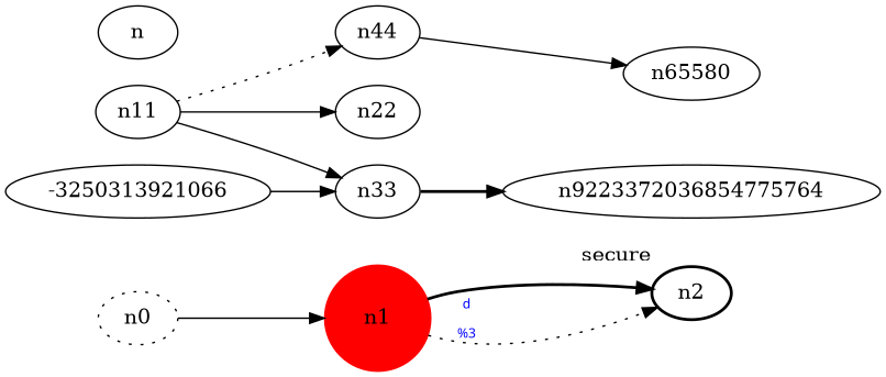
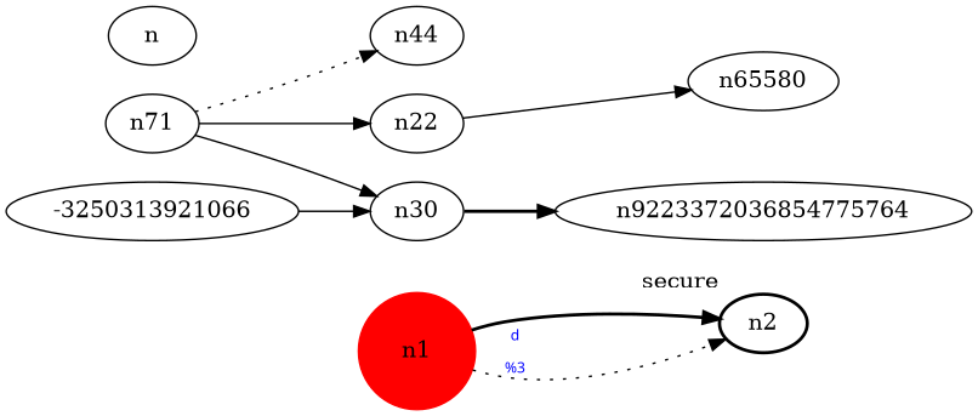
  digraph {
    fontcolor=blue
    rankdir=LR
    edge [style=solid]
-   n0 [fillcolor="#123456" style=dotted]
    n1 [color=red height=1 style=filled width=1]
    n2 [style=bold xlabel=secure]
-   n11
+   n11 [label=n71]
    n22
-   n33
+   n33 [label=n30]
    n44
    n65580
    n9223372036854775764
    n
    -3250313921066
-   n0 -> n1
    n1 -> n2 [style=bold]
    n1 -> n2 [fontcolor=blue fontname="comic sans" fontsize=9 label="d\n\l\G" style=dotted]
    n11 -> n22
    n11 -> n33
    n11 -> n44 [style=dotted]
-   n44 -> n65580
+   n22 -> n65580
    n33 -> n9223372036854775764 [style=bold]
    -3250313921066 -> n33
  }
